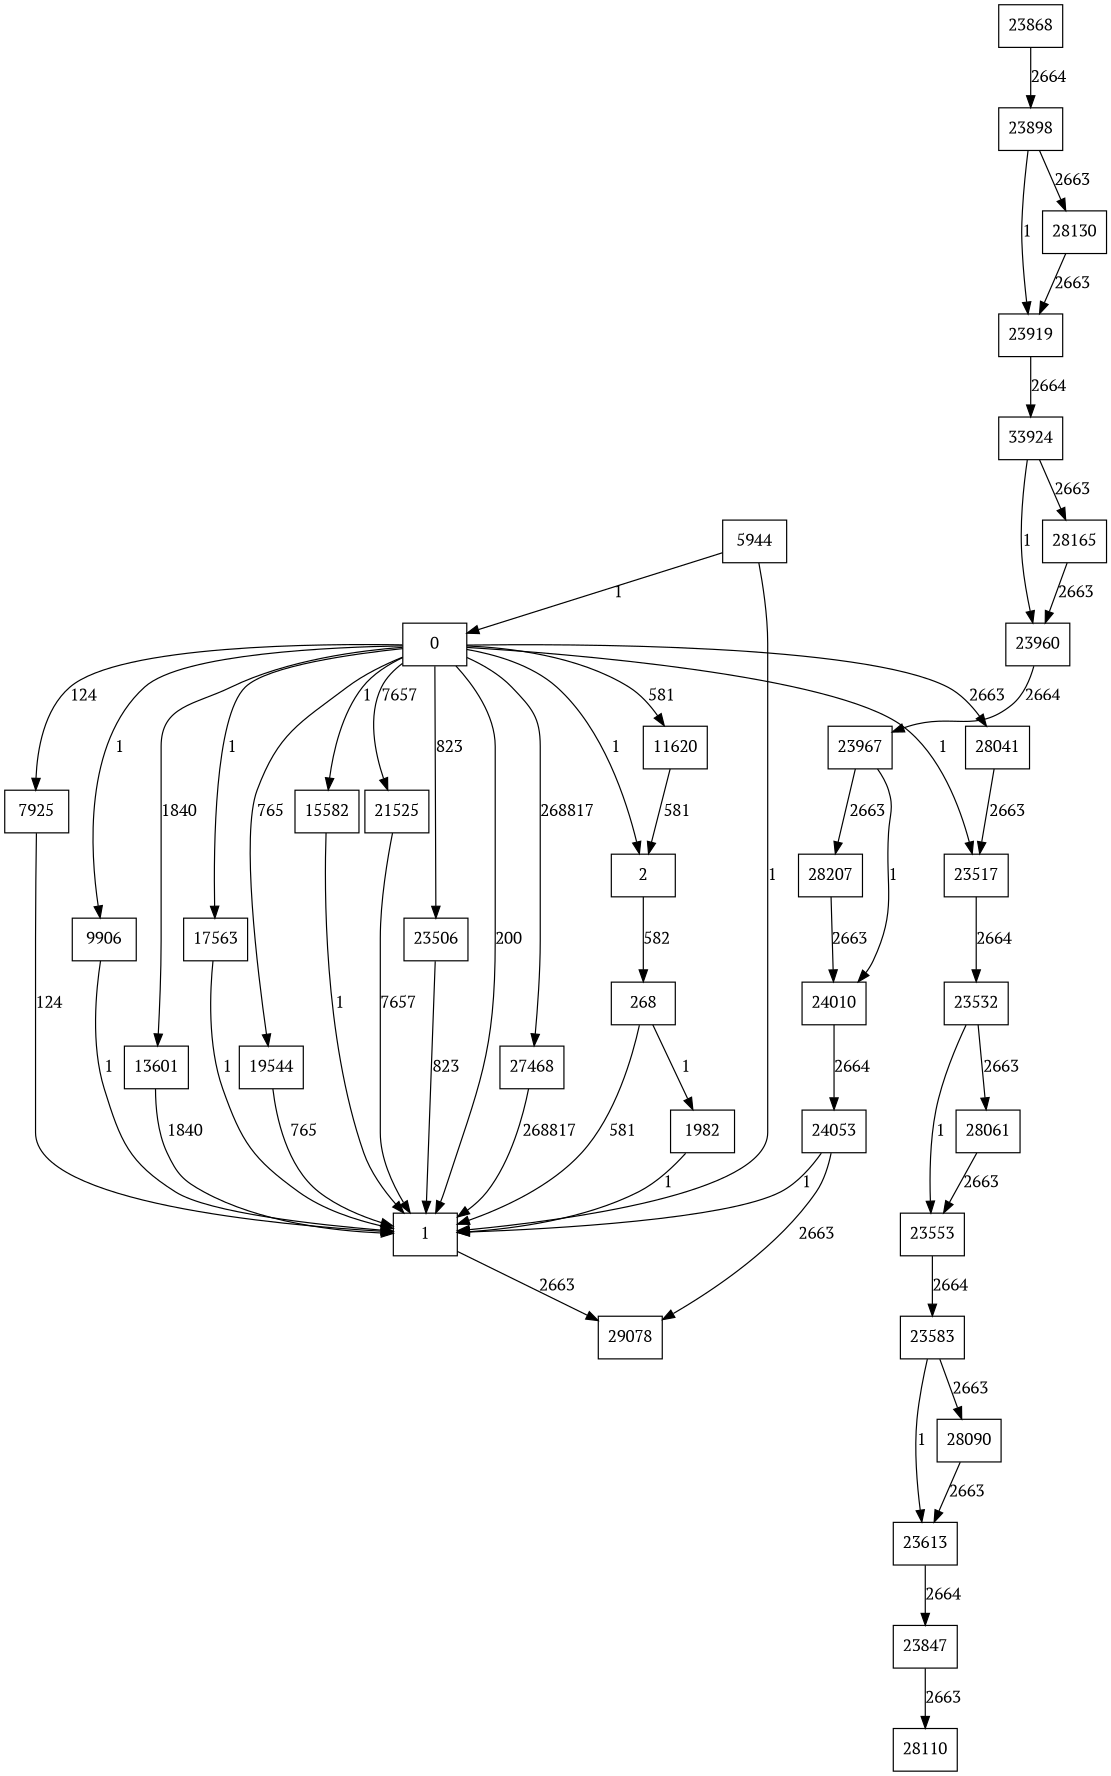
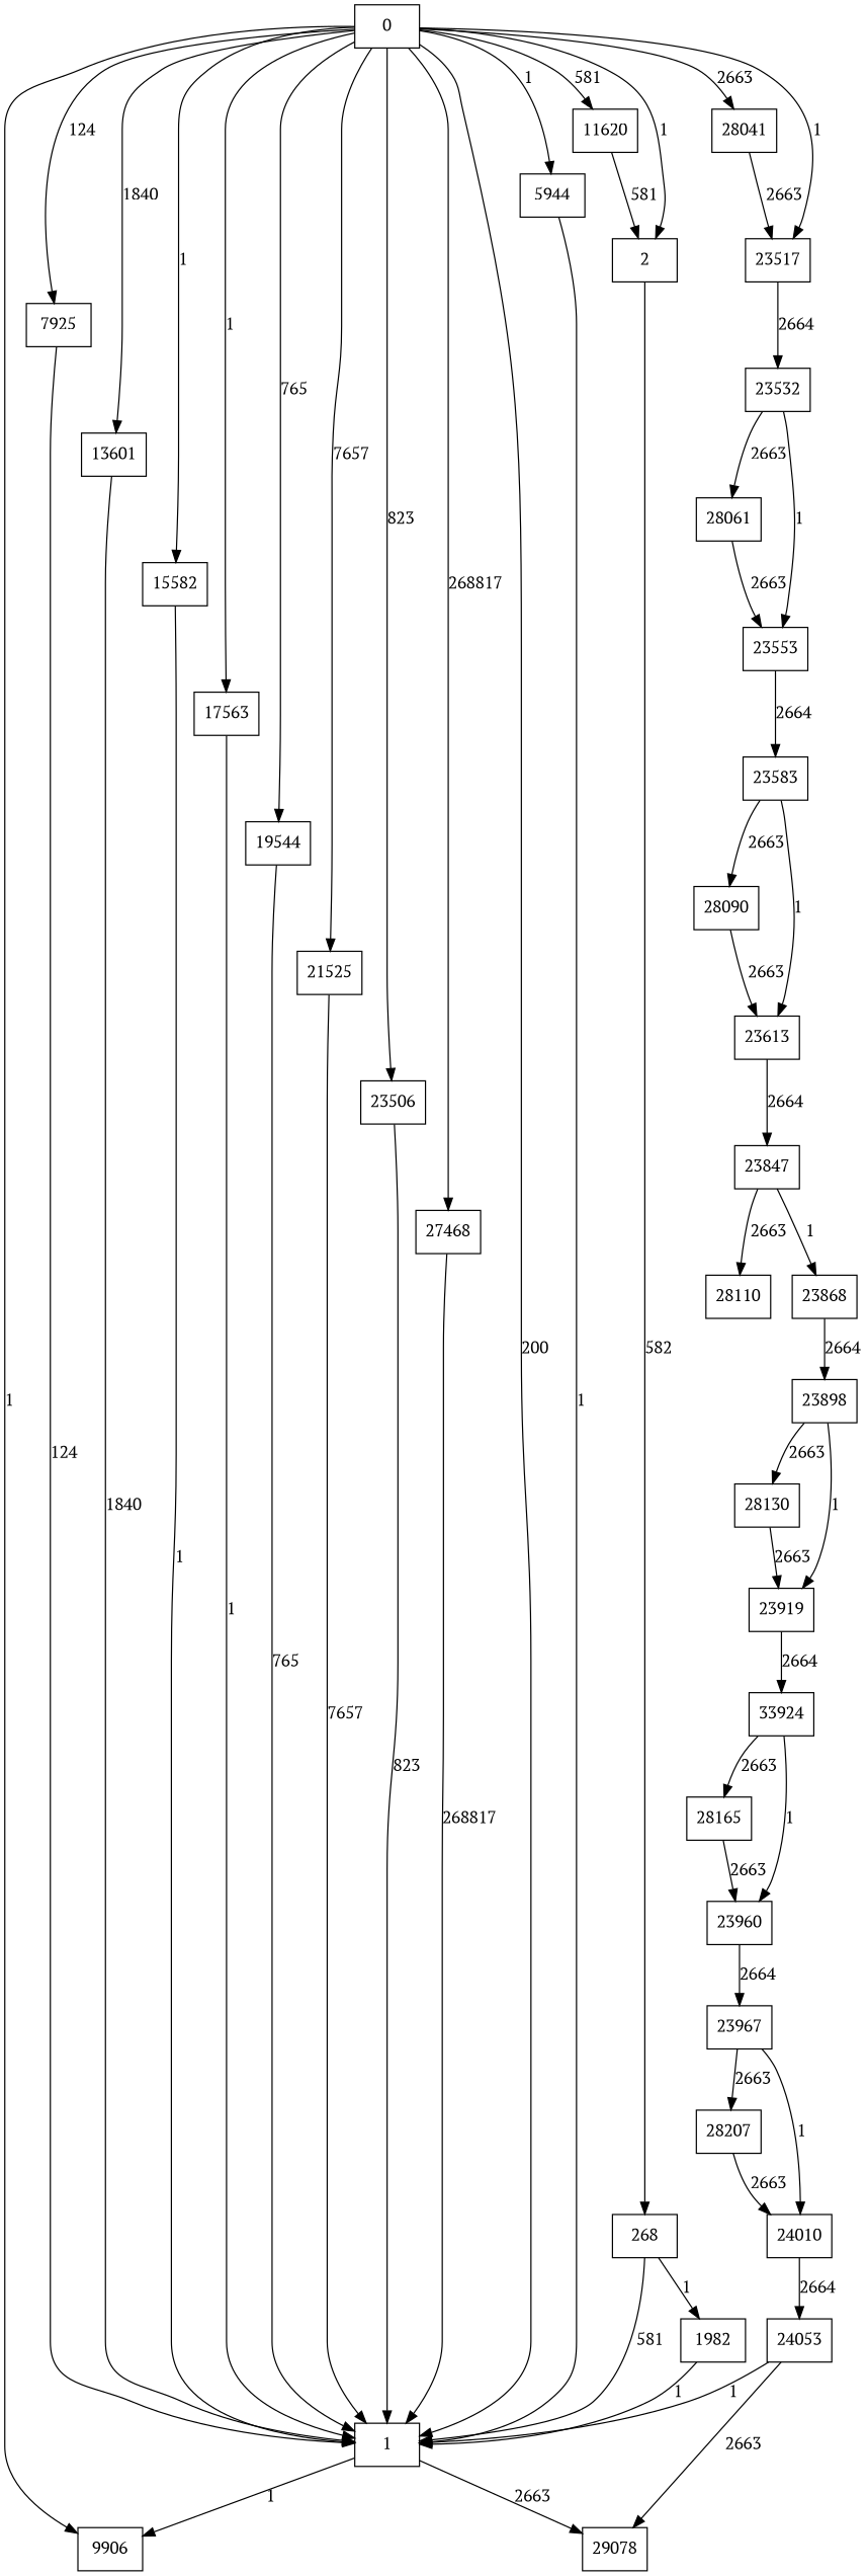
  digraph {
    fontname="PT Serif"
    rankdir=TB
    node [fontname="PT Serif" shape=rectangle]
    edge [fontname="PT Serif"]
    2
    268
    1
    1982
    29078
    5944
    7925
    9906
    11620
    13601
    15582
    17563
    19544
    21525
    23506
    23517
    23532
    23553
    28061
    23583
    23613
    28090
    23847
    23868
    28110
    23898
    23919
    28130
    n29 [label=33924]
    23960
    28165
    23967
    24010
    28207
    24053
    27468
    28041
    0
    2 -> 268 [label=582]
    268 -> 1 [label=581]
    268 -> 1982 [label=1]
    1 -> 29078 [label=2663]
    1982 -> 1 [label=1]
    5944 -> 1 [label=1]
    7925 -> 1 [label=124]
-   9906 -> 1 [label=1]
+   1 -> 9906 [label=1]
    11620 -> 2 [label=581]
    13601 -> 1 [label=1840]
    15582 -> 1 [label=1]
    17563 -> 1 [label=1]
    19544 -> 1 [label=765]
    21525 -> 1 [label=7657]
    23506 -> 1 [label=823]
    23517 -> 23532 [label=2664]
    23532 -> 23553 [label=1]
    23532 -> 28061 [label=2663]
    23553 -> 23583 [label=2664]
    28061 -> 23553 [label=2663]
    23583 -> 23613 [label=1]
    23583 -> 28090 [label=2663]
    23613 -> 23847 [label=2664]
    28090 -> 23613 [label=2663]
+   23847 -> 23868 [label=1]
    23847 -> 28110 [label=2663]
    23868 -> 23898 [label=2664]
    23898 -> 23919 [label=1]
    23898 -> 28130 [label=2663]
    23919 -> n29 [label=2664]
    28130 -> 23919 [label=2663]
    n29 -> 23960 [label=1]
    n29 -> 28165 [label=2663]
    23960 -> 23967 [label=2664]
    28165 -> 23960 [label=2663]
    23967 -> 24010 [label=1]
    23967 -> 28207 [label=2663]
    24010 -> 24053 [label=2664]
    28207 -> 24010 [label=2663]
    24053 -> 1 [label=1]
    24053 -> 29078 [label=2663]
    27468 -> 1 [label=268817]
    28041 -> 23517 [label=2663]
    0 -> 2 [label=1]
    0 -> 1 [label=200]
-   5944 -> 0 [label=1]
+   0 -> 5944 [label=1]
    0 -> 7925 [label=124]
    0 -> 9906 [label=1]
    0 -> 11620 [label=581]
    0 -> 13601 [label=1840]
    0 -> 15582 [label=1]
    0 -> 17563 [label=1]
    0 -> 19544 [label=765]
    0 -> 21525 [label=7657]
    0 -> 23506 [label=823]
    0 -> 23517 [label=1]
    0 -> 27468 [label=268817]
    0 -> 28041 [label=2663]
  }
